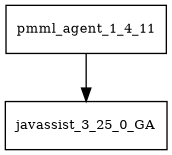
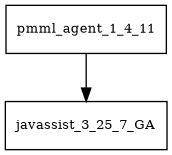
  digraph {
    node [fontsize=10.0 shape=box]
    pmml_agent_1_4_11
-   javassist_3_25_0_GA
+   javassist_3_25_0_GA [label=javassist_3_25_7_GA]
    pmml_agent_1_4_11 -> javassist_3_25_0_GA
  }
